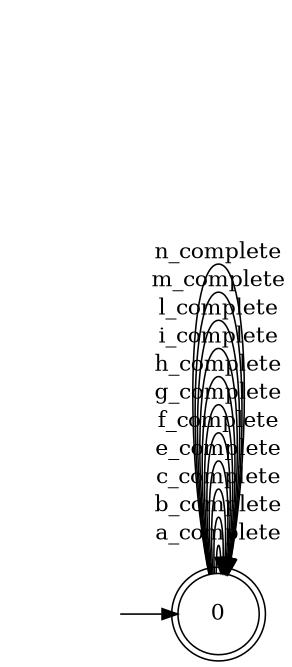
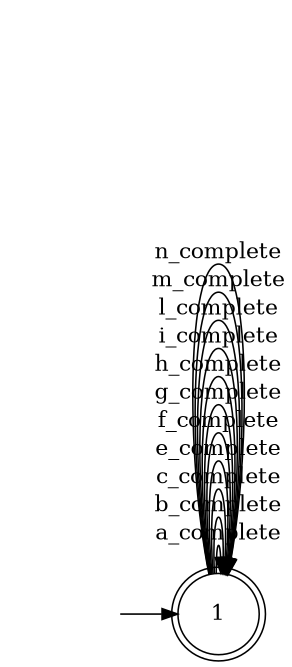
  digraph {
    rankdir=LR
    fake0 [style=invisible]
-   0 [root=true shape=doublecircle]
+   0 [root=true shape=doublecircle label=1]
    fake0 -> 0
    0 -> 0 [label=a_complete]
    0 -> 0 [label=b_complete]
    0 -> 0 [label=c_complete]
    0 -> 0 [label=e_complete]
    0 -> 0 [label=f_complete]
    0 -> 0 [label=g_complete]
    0 -> 0 [label=h_complete]
    0 -> 0 [label=i_complete]
    0 -> 0 [label=l_complete]
    0 -> 0 [label=m_complete]
    0 -> 0 [label=n_complete]
  }
